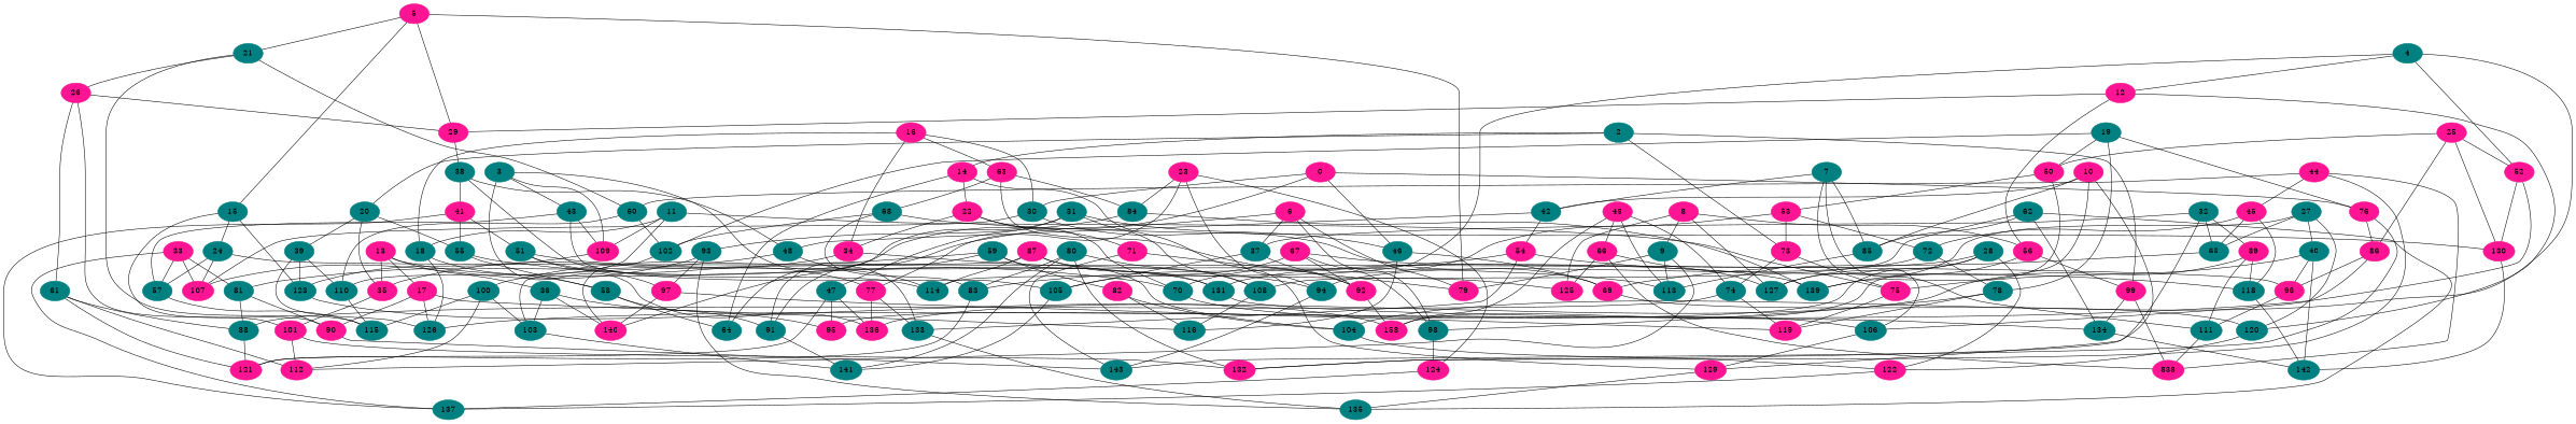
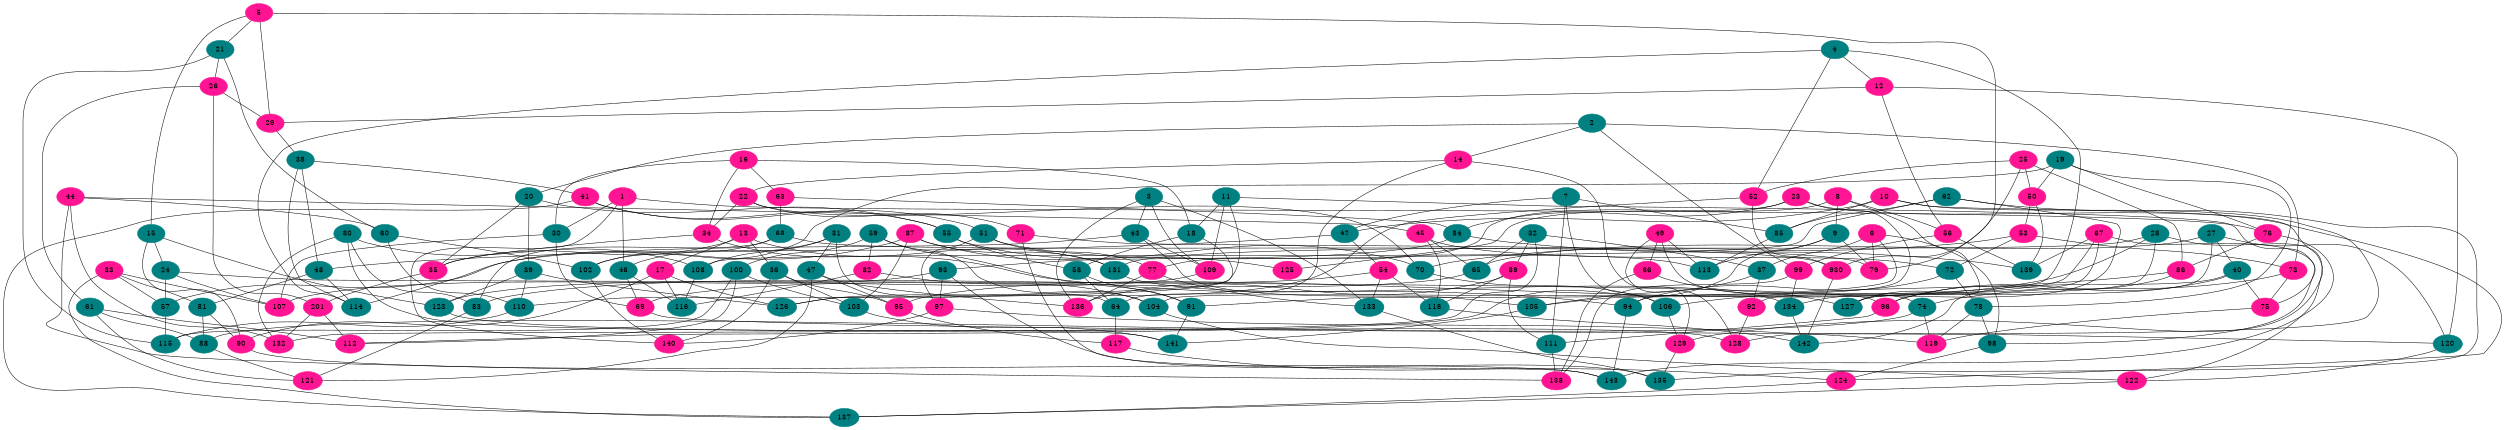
  graph {
    node [color=teal style=filled]
-   1 [color=deeppink label=0]
+   1 [color=deeppink]
    30
    46
    76 [color=deeppink]
    140 [color=deeppink]
    107 [color=deeppink]
    69 [color=deeppink]
    116
    86 [color=deeppink]
    143
    14 [color=deeppink]
    2
    20
    73 [color=deeppink]
    99 [color=deeppink]
    129 [color=deeppink]
    22 [color=deeppink]
    64
    35 [color=deeppink]
    39
    55
    75 [color=deeppink]
    74
-   138 [color=deeppink label=838]
+   138 [color=deeppink]
    134
    3
    43
    109 [color=deeppink]
    133
    136 [color=deeppink]
    57
    105
    123
    135
    12 [color=deeppink]
    4
    52 [color=deeppink]
    104
    114
    29 [color=deeppink]
    56 [color=deeppink]
    120
    126
-   130 [color=deeppink]
+   130 [color=deeppink label=930]
    122 [color=deeppink]
    5 [color=deeppink]
    15
    21
    79 [color=deeppink]
    24
    90 [color=deeppink]
    26 [color=deeppink]
    60
    115
    38
    6 [color=deeppink]
    37
    91
    98
    92 [color=deeppink]
    141
    124 [color=deeppink]
    7
    42
    85
    106
    111
    48
    54 [color=deeppink]
    113
    8 [color=deeppink]
    9
    125 [color=deeppink]
    127
    112 [color=deeppink]
    139
    10 [color=deeppink]
-   128 [color=deeppink label=158]
+   128 [color=deeppink]
    11
    18
    110
    58
    119 [color=deeppink]
    13 [color=deeppink]
    17 [color=deeppink]
    36
    131
-   101 [color=deeppink]
+   101 [color=deeppink label=201]
    95 [color=deeppink]
    103
    34 [color=deeppink]
    70
    71 [color=deeppink]
+   117 [color=deeppink]
    96 [color=deeppink]
    16 [color=deeppink]
    63 [color=deeppink]
    94
    84
    68
    19
    50 [color=deeppink]
    78
    102
    53 [color=deeppink]
    61
    23 [color=deeppink]
    77 [color=deeppink]
    93
    137
    25 [color=deeppink]
    142
    121 [color=deeppink]
    88
    132 [color=deeppink]
    27
    40
    65
    28
    41 [color=deeppink]
    31
    47
    108
    32
    89 [color=deeppink]
    118
    33 [color=deeppink]
    81
    51
    97 [color=deeppink]
    83
    44 [color=deeppink]
    45 [color=deeppink]
    72
    49 [color=deeppink]
    66 [color=deeppink]
    59
    82 [color=deeppink]
    100
    62
    67 [color=deeppink]
    80
    87 [color=deeppink]
    1 -- 30
    1 -- 46
    1 -- 76
    1 -- 140
    30 -- 107
    30 -- 69
    46 -- 69
    46 -- 116
    76 -- 86
    76 -- 143
    69 -- 120
    86 -- 106
    86 -- 96
    14 -- 129
    14 -- 22
    14 -- 64
    2 -- 14
    2 -- 20
    2 -- 73
    2 -- 99
    20 -- 35
    20 -- 39
    20 -- 55
    73 -- 75
    73 -- 74
    99 -- 138
    99 -- 134
    129 -- 135
    22 -- 34
    22 -- 70
    22 -- 71
+   64 -- 117
    35 -- 101
    39 -- 123
    39 -- 126
    39 -- 110
    55 -- 58
    55 -- 70
    75 -- 119
    74 -- 119
    74 -- 88
    134 -- 142
    3 -- 43
    3 -- 109
    3 -- 133
    3 -- 136
    43 -- 109
    43 -- 57
    43 -- 105
    109 -- 123
    133 -- 135
    57 -- 115
    105 -- 141
    123 -- 128
    12 -- 29
    12 -- 56
    12 -- 120
    4 -- 12
    4 -- 52
    4 -- 104
    4 -- 114
    52 -- 126
    52 -- 130
    104 -- 122
    29 -- 38
    56 -- 99
    56 -- 139
    120 -- 122
    130 -- 142
    122 -- 137
    5 -- 29
    5 -- 15
    5 -- 21
    5 -- 79
    15 -- 123
    15 -- 24
    15 -- 90
    21 -- 26
    21 -- 60
    21 -- 115
    24 -- 107
    24 -- 57
    24 -- 96
    90 -- 143
    26 -- 29
    26 -- 101
    26 -- 61
    60 -- 110
    60 -- 102
    38 -- 114
    38 -- 48
    38 -- 41
    6 -- 79
    6 -- 37
    6 -- 91
    6 -- 98
    37 -- 105
    37 -- 92
    91 -- 141
    98 -- 124
    92 -- 128
    124 -- 137
    7 -- 42
    7 -- 85
    7 -- 106
    7 -- 111
    42 -- 48
    42 -- 54
    85 -- 113
    106 -- 129
    111 -- 138
    48 -- 114
    48 -- 81
    54 -- 133
    54 -- 118
    54 -- 83
    8 -- 56
    8 -- 9
    8 -- 125
    8 -- 127
    9 -- 79
    9 -- 113
    9 -- 112
    10 -- 129
    10 -- 42
    10 -- 85
    10 -- 128
    11 -- 75
    11 -- 109
    11 -- 18
    11 -- 110
    18 -- 126
    18 -- 58
    110 -- 115
    58 -- 64
    58 -- 91
    13 -- 35
    13 -- 17
    13 -- 36
    13 -- 131
    17 -- 116
    17 -- 126
    17 -- 90
    36 -- 140
    36 -- 95
    36 -- 103
    131 -- 134
    101 -- 112
    101 -- 132
+   95 -- 117
    103 -- 141
    34 -- 35
    34 -- 94
    70 -- 106
    71 -- 143
    71 -- 79
+   117 -- 124
    96 -- 111
    16 -- 30
    16 -- 18
    16 -- 34
    16 -- 63
-   63 -- 92
    63 -- 84
    63 -- 68
    94 -- 143
    84 -- 139
    84 -- 93
    68 -- 130
    68 -- 102
    68 -- 83
    19 -- 76
    19 -- 50
    19 -- 78
    19 -- 102
    50 -- 139
    50 -- 53
    78 -- 98
    78 -- 119
    102 -- 140
    53 -- 73
    53 -- 70
    53 -- 72
    61 -- 112
    61 -- 121
    61 -- 88
    23 -- 124
    23 -- 94
    23 -- 84
    23 -- 77
    77 -- 133
    77 -- 136
    93 -- 107
    93 -- 135
    93 -- 97
    25 -- 86
    25 -- 52
    25 -- 130
    25 -- 50
    88 -- 121
    27 -- 120
    27 -- 127
    27 -- 40
    27 -- 65
    40 -- 75
    40 -- 96
    40 -- 142
    65 -- 69
    28 -- 122
    28 -- 127
    28 -- 131
    28 -- 95
    41 -- 55
    41 -- 137
    41 -- 51
    31 -- 46
    31 -- 64
    31 -- 47
    31 -- 108
    47 -- 136
    47 -- 95
    47 -- 121
    108 -- 116
    32 -- 37
    32 -- 132
    32 -- 65
    32 -- 89
    89 -- 136
    89 -- 111
    89 -- 118
    118 -- 142
    33 -- 107
    33 -- 57
    33 -- 137
    33 -- 81
    81 -- 90
    81 -- 88
    51 -- 113
    51 -- 77
    51 -- 97
    97 -- 140
    97 -- 119
    83 -- 121
    44 -- 138
    44 -- 60
    44 -- 132
    44 -- 45
    45 -- 65
    45 -- 118
    45 -- 72
    72 -- 94
    72 -- 78
    49 -- 74
    49 -- 113
    49 -- 128
    49 -- 66
    66 -- 138
-   66 -- 125
    66 -- 127
    59 -- 104
    59 -- 91
    59 -- 82
    59 -- 100
    82 -- 116
    82 -- 104
    100 -- 115
    100 -- 112
    100 -- 103
    62 -- 134
    62 -- 135
    62 -- 85
    62 -- 108
    67 -- 105
    67 -- 98
    67 -- 92
    67 -- 139
    80 -- 141
    80 -- 132
    80 -- 108
    80 -- 83
    87 -- 114
    87 -- 125
    87 -- 131
    87 -- 103
  }
